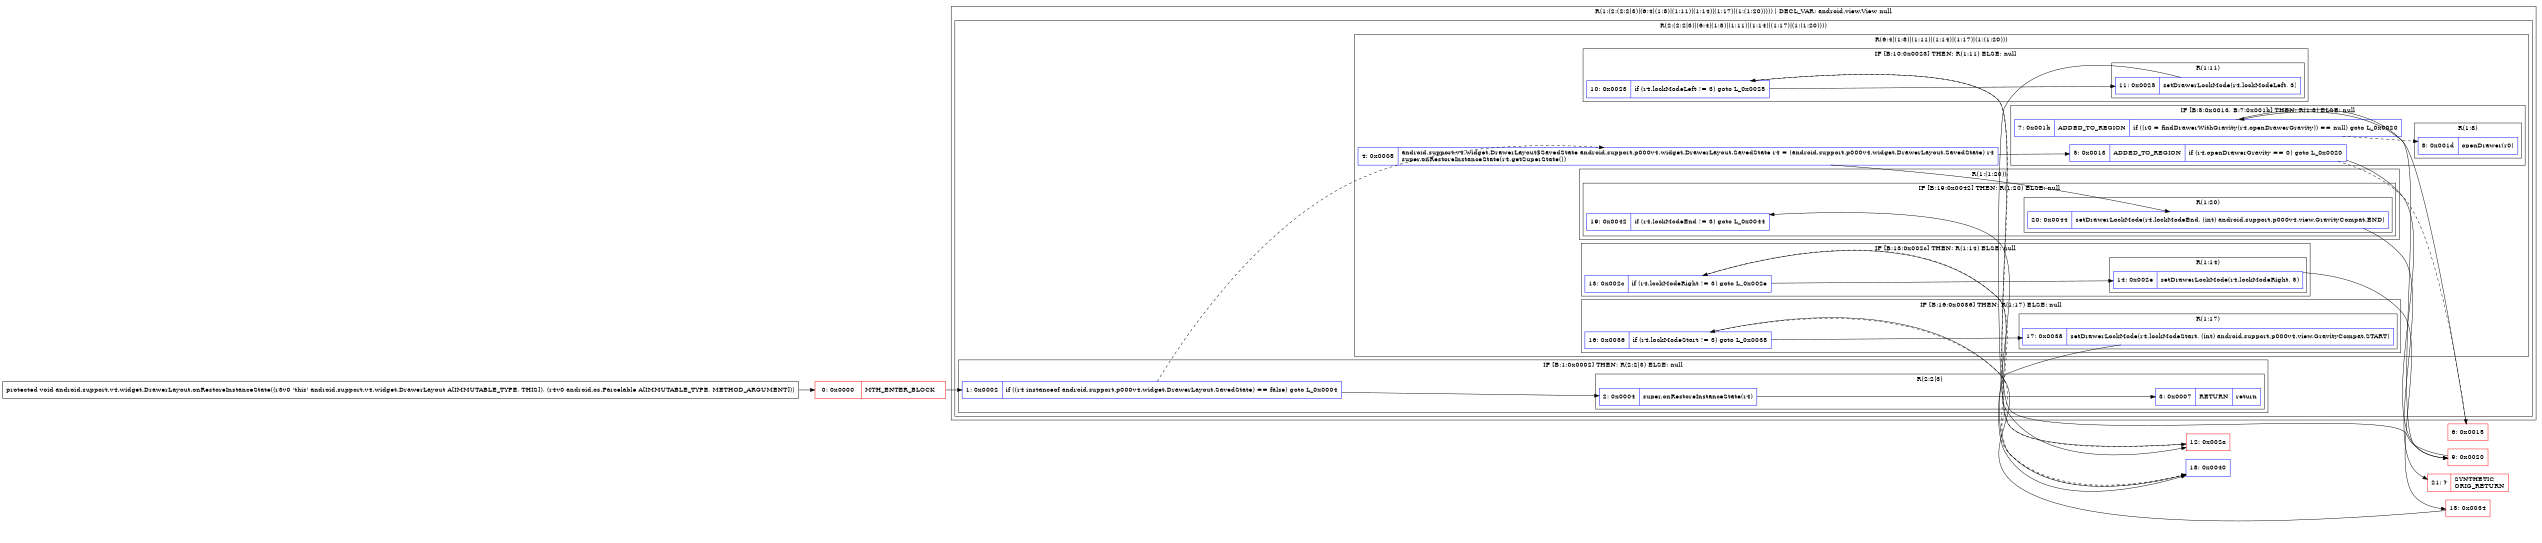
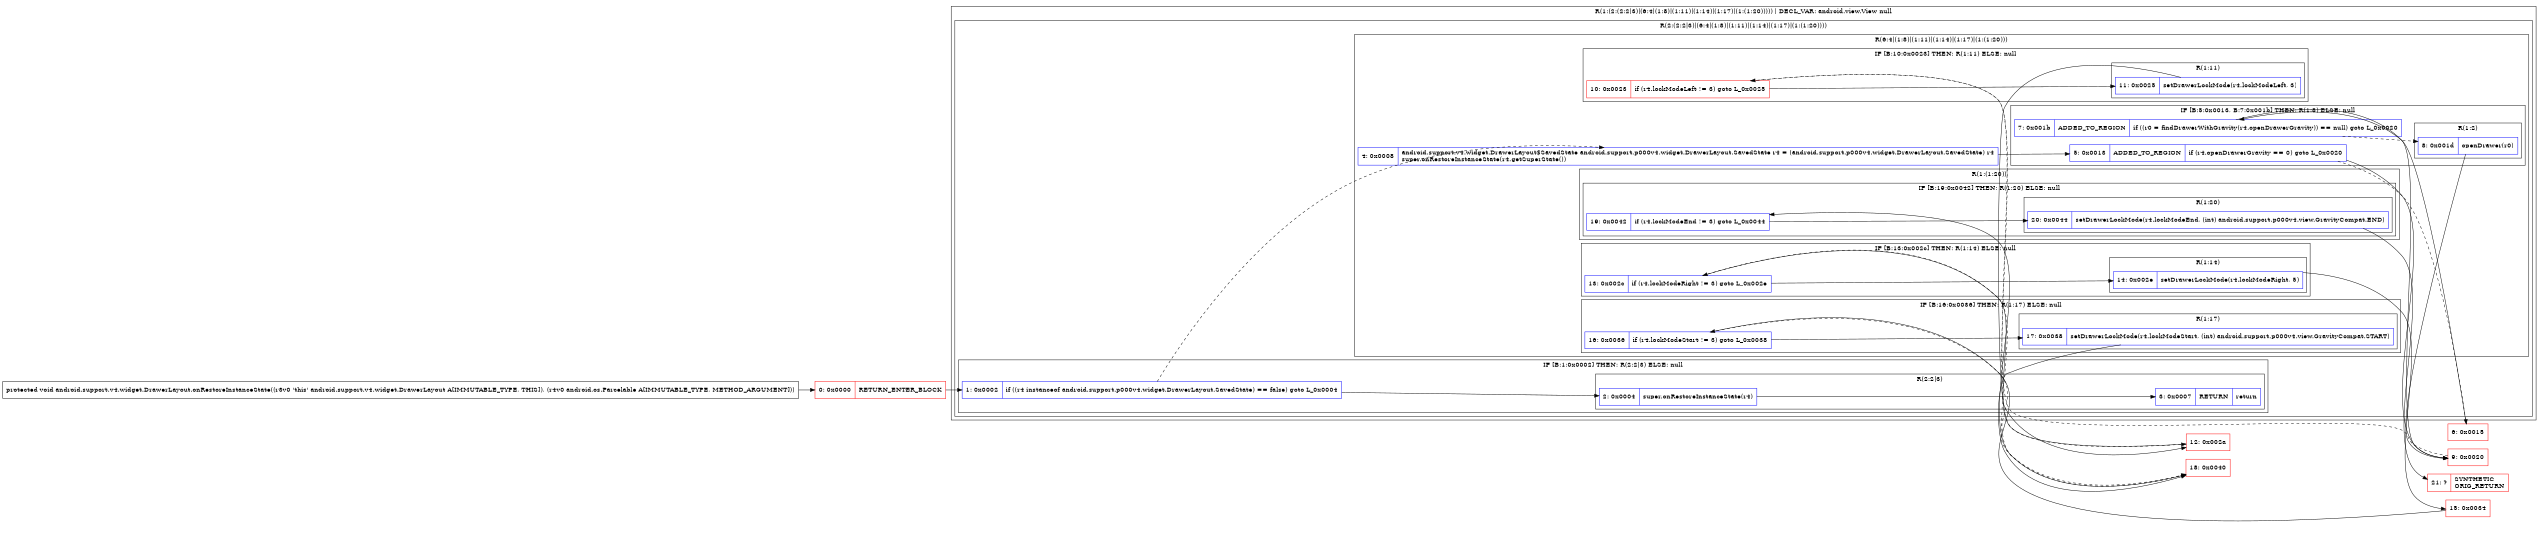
  digraph {
    rankdir=LR
    node [color=blue shape=record]
    n1 [label="{2\:\ 0x0004|super.onRestoreInstanceState(r4)\l}"]
    n2 [label="{3\:\ 0x0007|RETURN\l|return\l}"]
    n3 [label="{1\:\ 0x0002|if ((r4 instanceof android.support.p000v4.widget.DrawerLayout.SavedState) == false) goto L_0x0004\l}"]
    n4 [label="{8\:\ 0x001d|openDrawer(r0)\l}"]
    n5 [label="{5\:\ 0x0013|ADDED_TO_REGION\l|if (r4.openDrawerGravity == 0) goto L_0x0020\l}"]
    n6 [label="{7\:\ 0x001b|ADDED_TO_REGION\l|if ((r0 = findDrawerWithGravity(r4.openDrawerGravity)) == null) goto L_0x0020\l}"]
    n7 [label="{11\:\ 0x0025|setDrawerLockMode(r4.lockModeLeft, 3)\l}"]
-   n8 [label="{10\:\ 0x0023|if (r4.lockModeLeft != 3) goto L_0x0025\l}"]
+   n8 [color=red label="{10\:\ 0x0023|if (r4.lockModeLeft != 3) goto L_0x0025\l}"]
    n9 [label="{14\:\ 0x002e|setDrawerLockMode(r4.lockModeRight, 5)\l}"]
    n10 [label="{13\:\ 0x002c|if (r4.lockModeRight != 3) goto L_0x002e\l}"]
    n11 [label="{17\:\ 0x0038|setDrawerLockMode(r4.lockModeStart, (int) android.support.p000v4.view.GravityCompat.START)\l}"]
    n12 [label="{16\:\ 0x0036|if (r4.lockModeStart != 3) goto L_0x0038\l}"]
    n13 [label="{20\:\ 0x0044|setDrawerLockMode(r4.lockModeEnd, (int) android.support.p000v4.view.GravityCompat.END)\l}"]
    n14 [label="{19\:\ 0x0042|if (r4.lockModeEnd != 3) goto L_0x0044\l}"]
    n15 [label="{4\:\ 0x0008|android.support.v4.widget.DrawerLayout$SavedState android.support.p000v4.widget.DrawerLayout.SavedState r4 = (android.support.p000v4.widget.DrawerLayout.SavedState) r4\lsuper.onRestoreInstanceState(r4.getSuperState())\l}"]
    n16 [color=red label="{9\:\ 0x0020}"]
    n17 [color=red label="{6\:\ 0x0015}"]
    n18 [color=red label="{12\:\ 0x002a}"]
    n19 [color=red label="{15\:\ 0x0034}"]
-   n20 [label="{18\:\ 0x0040}"]
+   n20 [color=red label="{18\:\ 0x0040}"]
    n21 [color=red label="{21\:\ ?|SYNTHETIC\lORIG_RETURN\l}"]
-   n22 [color=red label="{0\:\ 0x0000|MTH_ENTER_BLOCK\l}"]
+   n22 [color=red label="{0\:\ 0x0000|RETURN_ENTER_BLOCK\l}"]
    n23 [label="{protected void android.support.v4.widget.DrawerLayout.onRestoreInstanceState((r3v0 'this' android.support.v4.widget.DrawerLayout A[IMMUTABLE_TYPE, THIS]), (r4v0 android.os.Parcelable A[IMMUTABLE_TYPE, METHOD_ARGUMENT])) }" color=""]
    subgraph cluster_1 {
      label="R(1:(2:(2:2|3)|(6:4|(1:8)|(1:11)|(1:14)|(1:17)|(1:(1:20))))) | DECL_VAR: android.view.View null\l"
      subgraph cluster_2 {
        label="R(2:(2:2|3)|(6:4|(1:8)|(1:11)|(1:14)|(1:17)|(1:(1:20))))"
        subgraph cluster_3 {
          label="IF [B:1:0x0002] THEN: R(2:2|3) ELSE: null"
          n3
          subgraph cluster_4 {
            label="R(2:2|3)"
            n1
            n2
          }
        }
        subgraph cluster_5 {
          label="R(6:4|(1:8)|(1:11)|(1:14)|(1:17)|(1:(1:20)))"
          n15
          subgraph cluster_6 {
            label="IF [B:5:0x0013, B:7:0x001b] THEN: R(1:8) ELSE: null"
            n5
            n6
            subgraph cluster_7 {
-             label="R(1:8)"
+             label="R(1:2)"
              n4
            }
          }
          subgraph cluster_8 {
            label="IF [B:10:0x0023] THEN: R(1:11) ELSE: null"
            n8
            subgraph cluster_9 {
              label="R(1:11)"
              n7
            }
          }
          subgraph cluster_10 {
            label="IF [B:13:0x002c] THEN: R(1:14) ELSE: null"
            n10
            subgraph cluster_11 {
              label="R(1:14)"
              n9
            }
          }
          subgraph cluster_12 {
            label="IF [B:16:0x0036] THEN: R(1:17) ELSE: null"
            n12
            subgraph cluster_13 {
              label="R(1:17)"
              n11
            }
          }
          subgraph cluster_14 {
            label="R(1:(1:20))"
            subgraph cluster_15 {
              label="IF [B:19:0x0042] THEN: R(1:20) ELSE: null"
              n14
              subgraph cluster_16 {
                label="R(1:20)"
                n13
              }
            }
          }
        }
      }
    }
    n1 -> n2
    n3 -> n1
    n3 -> n15 [style=dashed]
+   n4 -> n16
    n5 -> n16
    n5 -> n17 [style=dashed]
    n6 -> n4 [style=dashed]
    n6 -> n16
    n7 -> n18
    n8 -> n7
    n8 -> n18 [style=dashed]
    n9 -> n19
    n10 -> n9
    n10 -> n20 [style=dashed]
    n11 -> n20
    n12 -> n11
    n12 -> n20 [style=dashed]
    n13 -> n21
-   n15 -> n13
+   n14 -> n13
    n15 -> n5
-   n16 -> n8
+   n16 -> n8 [style=dashed]
    n17 -> n6
    n18 -> n10
    n19 -> n12
    n20 -> n14
    n22 -> n3
    n23 -> n22
  }
